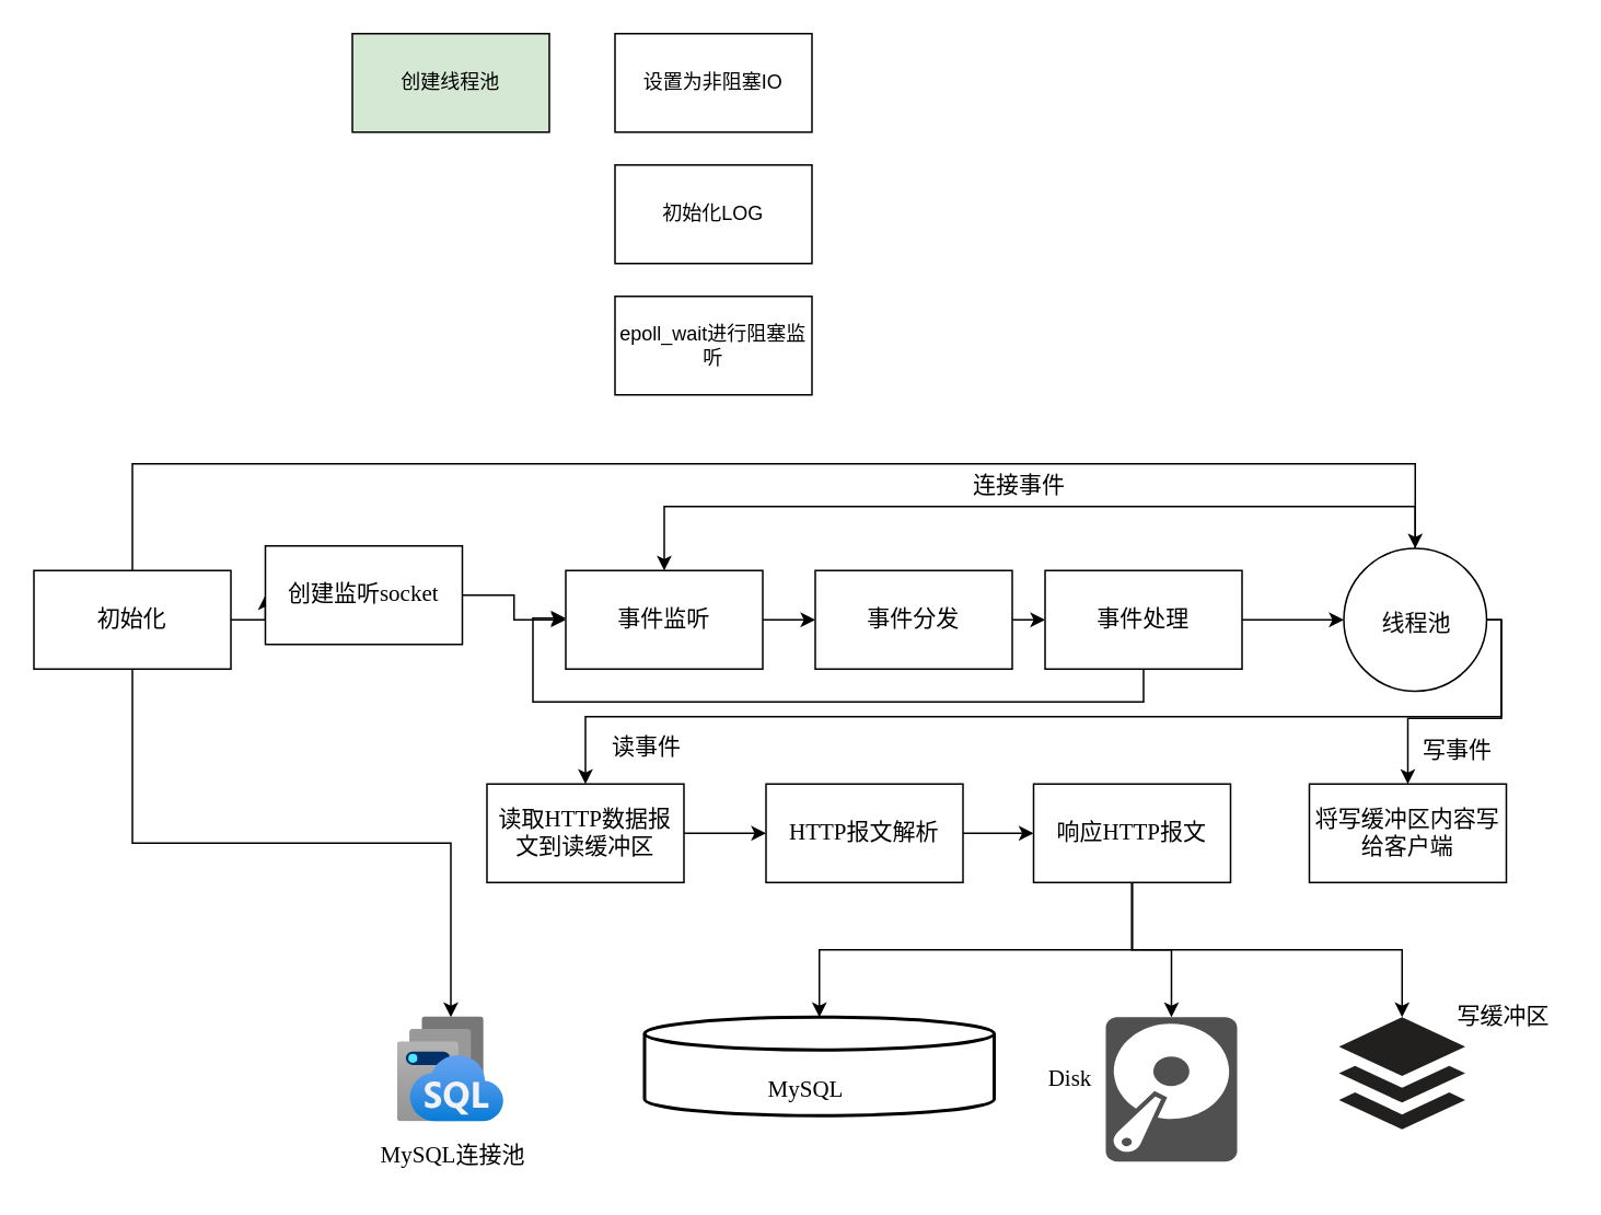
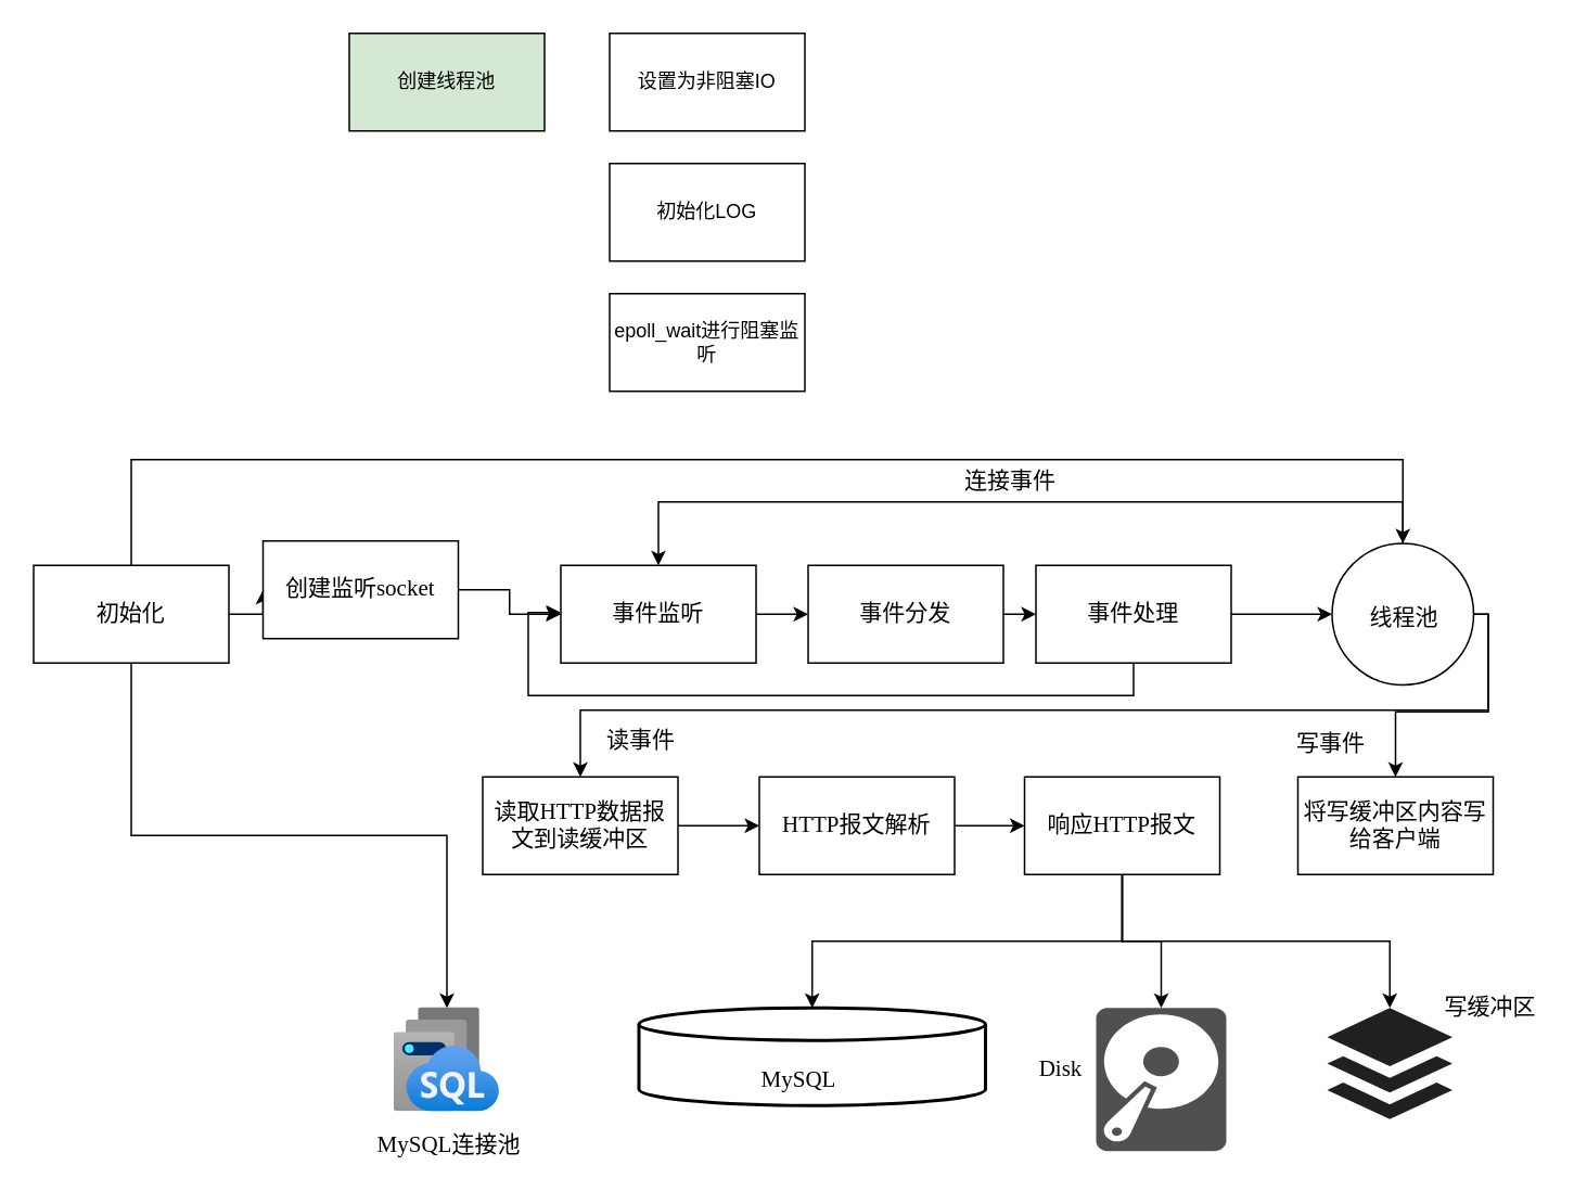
  <mxCell id="0" />
  <mxCell id="1" parent="0" />
  <mxCell id="2" value="创建线程池" style="rounded=0;whiteSpace=wrap;html=1;fillColor=#d5e8d4;" parent="1" vertex="1"><mxGeometry x="214" y="20" width="120" height="60" as="geometry" /></mxCell>
  <mxCell id="3" style="edgeStyle=orthogonalEdgeStyle;rounded=0;orthogonalLoop=1;jettySize=auto;html=1;exitX=1;exitY=0.5;exitDx=0;exitDy=0;entryX=0;entryY=0.5;entryDx=0;entryDy=0;fontFamily=宋体;fontSize=14;" edge="1" parent="1" source="6" target="8"><mxGeometry relative="1" as="geometry" /></mxCell>
  <mxCell id="4" style="edgeStyle=orthogonalEdgeStyle;rounded=0;orthogonalLoop=1;jettySize=auto;html=1;exitX=0.5;exitY=1;exitDx=0;exitDy=0;fontFamily=宋体;fontSize=14;" edge="1" parent="1" source="6" target="38"><mxGeometry relative="1" as="geometry" /></mxCell>
  <mxCell id="5" style="edgeStyle=orthogonalEdgeStyle;rounded=0;orthogonalLoop=1;jettySize=auto;html=1;exitX=0.5;exitY=0;exitDx=0;exitDy=0;entryX=0.5;entryY=0;entryDx=0;entryDy=0;fontFamily=宋体;fontSize=14;" edge="1" parent="1" source="6" target="41"><mxGeometry relative="1" as="geometry"><Array as="points"><mxPoint x="80" y="282" /><mxPoint x="862" y="282" /></Array></mxGeometry></mxCell>
  <mxCell id="6" value="初始化" style="rounded=0;whiteSpace=wrap;html=1;fontFamily=宋体;fontSize=14;" parent="1" vertex="1"><mxGeometry x="20" y="347" width="120" height="60" as="geometry" /></mxCell>
  <mxCell id="7" style="edgeStyle=orthogonalEdgeStyle;rounded=0;orthogonalLoop=1;jettySize=auto;html=1;exitX=1;exitY=0.5;exitDx=0;exitDy=0;entryX=0;entryY=0.5;entryDx=0;entryDy=0;fontFamily=宋体;fontSize=14;" edge="1" parent="1" source="8" target="15"><mxGeometry relative="1" as="geometry" /></mxCell>
  <mxCell id="8" value="创建监听socket" style="rounded=0;whiteSpace=wrap;html=1;fontFamily=宋体;fontSize=14;" parent="1" vertex="1"><mxGeometry x="161" y="332" width="120" height="60" as="geometry" /></mxCell>
  <mxCell id="9" value="设置为非阻塞IO" style="rounded=0;whiteSpace=wrap;html=1;" parent="1" vertex="1"><mxGeometry x="374" y="20" width="120" height="60" as="geometry" /></mxCell>
  <mxCell id="10" value="初始化LOG" style="rounded=0;whiteSpace=wrap;html=1;" parent="1" vertex="1"><mxGeometry x="374" y="100" width="120" height="60" as="geometry" /></mxCell>
  <mxCell id="11" value="epoll_wait进行阻塞监听" style="rounded=0;whiteSpace=wrap;html=1;" parent="1" vertex="1"><mxGeometry x="374" y="180" width="120" height="60" as="geometry" /></mxCell>
  <mxCell id="12" value="" style="strokeWidth=2;html=1;shape=mxgraph.flowchart.database;whiteSpace=wrap;fontFamily=宋体;fontSize=14;" vertex="1" parent="1"><mxGeometry x="392" y="619" width="213" height="60" as="geometry" /></mxCell>
  <mxCell id="13" value="" style="sketch=0;pointerEvents=1;shadow=0;dashed=0;html=1;strokeColor=none;fillColor=#505050;labelPosition=center;verticalLabelPosition=bottom;verticalAlign=top;outlineConnect=0;align=center;shape=mxgraph.office.devices.hard_disk;fontFamily=宋体;fontSize=14;" vertex="1" parent="1"><mxGeometry x="673" y="619" width="80" height="88" as="geometry" /></mxCell>
  <mxCell id="14" style="edgeStyle=orthogonalEdgeStyle;rounded=0;orthogonalLoop=1;jettySize=auto;html=1;exitX=1;exitY=0.5;exitDx=0;exitDy=0;entryX=0;entryY=0.5;entryDx=0;entryDy=0;fontFamily=宋体;fontSize=14;" edge="1" parent="1" source="15" target="17"><mxGeometry relative="1" as="geometry" /></mxCell>
  <mxCell id="15" value="事件监听" style="rounded=0;whiteSpace=wrap;html=1;fontFamily=宋体;fontSize=14;" vertex="1" parent="1"><mxGeometry x="344" y="347" width="120" height="60" as="geometry" /></mxCell>
  <mxCell id="16" style="edgeStyle=orthogonalEdgeStyle;rounded=0;orthogonalLoop=1;jettySize=auto;html=1;exitX=1;exitY=0.5;exitDx=0;exitDy=0;entryX=0;entryY=0.5;entryDx=0;entryDy=0;fontFamily=宋体;fontSize=14;" edge="1" parent="1" source="17" target="20"><mxGeometry relative="1" as="geometry" /></mxCell>
  <mxCell id="17" value="事件分发" style="rounded=0;whiteSpace=wrap;html=1;fontFamily=宋体;fontSize=14;" vertex="1" parent="1"><mxGeometry x="496" y="347" width="120" height="60" as="geometry" /></mxCell>
  <mxCell id="18" style="edgeStyle=orthogonalEdgeStyle;rounded=0;orthogonalLoop=1;jettySize=auto;html=1;exitX=1;exitY=0.5;exitDx=0;exitDy=0;entryX=0;entryY=0.5;entryDx=0;entryDy=0;fontFamily=宋体;fontSize=14;" edge="1" parent="1" source="20" target="41"><mxGeometry relative="1" as="geometry"><mxPoint x="807" y="377" as="targetPoint" /></mxGeometry></mxCell>
  <mxCell id="19" style="edgeStyle=orthogonalEdgeStyle;rounded=0;orthogonalLoop=1;jettySize=auto;html=1;exitX=0.5;exitY=1;exitDx=0;exitDy=0;entryX=0;entryY=0.5;entryDx=0;entryDy=0;fontFamily=宋体;fontSize=14;" edge="1" parent="1"><mxGeometry relative="1" as="geometry"><mxPoint x="696" y="406" as="sourcePoint" /><mxPoint x="344" y="376" as="targetPoint" /><Array as="points"><mxPoint x="696" y="427" /><mxPoint x="324" y="427" /><mxPoint x="324" y="376" /></Array></mxGeometry></mxCell>
  <mxCell id="20" value="事件处理" style="rounded=0;whiteSpace=wrap;html=1;fontFamily=宋体;fontSize=14;" vertex="1" parent="1"><mxGeometry x="636" y="347" width="120" height="60" as="geometry" /></mxCell>
  <mxCell id="21" style="edgeStyle=orthogonalEdgeStyle;rounded=0;orthogonalLoop=1;jettySize=auto;html=1;exitX=0.5;exitY=0;exitDx=0;exitDy=0;entryX=0.5;entryY=0;entryDx=0;entryDy=0;fontFamily=宋体;fontSize=14;" edge="1" parent="1" source="41" target="15"><mxGeometry relative="1" as="geometry"><mxPoint x="866.429" y="260" as="targetPoint" /><mxPoint x="871.5" y="347" as="sourcePoint" /><Array as="points"><mxPoint x="862" y="308" /><mxPoint x="404" y="308" /></Array></mxGeometry></mxCell>
  <mxCell id="22" style="edgeStyle=orthogonalEdgeStyle;rounded=0;orthogonalLoop=1;jettySize=auto;html=1;exitX=1;exitY=0.5;exitDx=0;exitDy=0;entryX=0;entryY=0.5;entryDx=0;entryDy=0;fontFamily=宋体;fontSize=14;" edge="1" parent="1" source="23" target="26"><mxGeometry relative="1" as="geometry" /></mxCell>
  <mxCell id="23" value="读取HTTP数据报文到读缓冲区" style="rounded=0;whiteSpace=wrap;html=1;fontFamily=宋体;fontSize=14;" vertex="1" parent="1"><mxGeometry x="296" y="477" width="120" height="60" as="geometry" /></mxCell>
  <mxCell id="24" value="读事件" style="text;html=1;align=center;verticalAlign=middle;resizable=0;points=[];autosize=1;strokeColor=none;fillColor=none;fontFamily=宋体;fontSize=14;" vertex="1" parent="1"><mxGeometry x="362" y="440" width="61" height="29" as="geometry" /></mxCell>
  <mxCell id="25" style="edgeStyle=orthogonalEdgeStyle;rounded=0;orthogonalLoop=1;jettySize=auto;html=1;exitX=1;exitY=0.5;exitDx=0;exitDy=0;entryX=0;entryY=0.5;entryDx=0;entryDy=0;fontFamily=宋体;fontSize=14;" edge="1" parent="1" source="26" target="29"><mxGeometry relative="1" as="geometry" /></mxCell>
  <mxCell id="26" value="HTTP报文解析" style="rounded=0;whiteSpace=wrap;html=1;fontFamily=宋体;fontSize=14;" vertex="1" parent="1"><mxGeometry x="466" y="477" width="120" height="60" as="geometry" /></mxCell>
  <mxCell id="27" style="edgeStyle=orthogonalEdgeStyle;rounded=0;orthogonalLoop=1;jettySize=auto;html=1;exitX=0.5;exitY=1;exitDx=0;exitDy=0;fontFamily=宋体;fontSize=14;" edge="1" parent="1" source="29" target="13"><mxGeometry relative="1" as="geometry" /></mxCell>
  <mxCell id="28" style="edgeStyle=orthogonalEdgeStyle;rounded=0;orthogonalLoop=1;jettySize=auto;html=1;exitX=0.5;exitY=1;exitDx=0;exitDy=0;fontFamily=宋体;fontSize=14;" edge="1" parent="1" source="29" target="36"><mxGeometry relative="1" as="geometry" /></mxCell>
  <mxCell id="29" value="响应HTTP报文" style="rounded=0;whiteSpace=wrap;html=1;fontFamily=宋体;fontSize=14;" vertex="1" parent="1"><mxGeometry x="629" y="477" width="120" height="60" as="geometry" /></mxCell>
  <mxCell id="30" value="MySQL" style="text;html=1;align=center;verticalAlign=middle;resizable=0;points=[];autosize=1;strokeColor=none;fillColor=none;fontFamily=宋体;fontSize=14;" vertex="1" parent="1"><mxGeometry x="462.5" y="649" width="54" height="29" as="geometry" /></mxCell>
  <mxCell id="31" style="edgeStyle=orthogonalEdgeStyle;rounded=0;orthogonalLoop=1;jettySize=auto;html=1;exitX=0.5;exitY=1;exitDx=0;exitDy=0;entryX=0.5;entryY=0;entryDx=0;entryDy=0;entryPerimeter=0;fontFamily=宋体;fontSize=14;" edge="1" parent="1" source="29" target="12"><mxGeometry relative="1" as="geometry" /></mxCell>
  <mxCell id="32" value="Disk" style="text;html=1;align=center;verticalAlign=middle;resizable=0;points=[];autosize=1;strokeColor=none;fillColor=none;fontFamily=宋体;fontSize=14;" vertex="1" parent="1"><mxGeometry x="627" y="642" width="47" height="29" as="geometry" /></mxCell>
  <mxCell id="33" value="连接事件" style="text;html=1;align=center;verticalAlign=middle;resizable=0;points=[];autosize=1;strokeColor=none;fillColor=none;fontFamily=宋体;fontSize=14;" vertex="1" parent="1"><mxGeometry x="582" y="281" width="76" height="29" as="geometry" /></mxCell>
  <mxCell id="34" value="将写缓冲区内容写给客户端" style="rounded=0;whiteSpace=wrap;html=1;fontFamily=宋体;fontSize=14;" vertex="1" parent="1"><mxGeometry x="797" y="477" width="120" height="60" as="geometry" /></mxCell>
- <mxCell id="35" value="写事件" style="text;html=1;align=center;verticalAlign=middle;resizable=0;points=[];autosize=1;strokeColor=none;fillColor=none;fontFamily=宋体;fontSize=14;" vertex="1" parent="1"><mxGeometry x="856" y="442" width="61" height="29" as="geometry" /></mxCell>
+ <mxCell id="35" value="写事件" style="text;html=1;align=center;verticalAlign=middle;resizable=0;points=[];autosize=1;strokeColor=none;fillColor=none;fontFamily=宋体;fontSize=14;" vertex="1" parent="1"><mxGeometry x="786" y="442" width="61" height="29" as="geometry" /></mxCell>
  <mxCell id="36" value="" style="dashed=0;outlineConnect=0;html=1;align=center;labelPosition=center;verticalLabelPosition=bottom;verticalAlign=top;shape=mxgraph.weblogos.buffer;fillColor=#221F1F;strokeColor=none;fontFamily=宋体;fontSize=14;" vertex="1" parent="1"><mxGeometry x="815" y="619" width="77" height="68.4" as="geometry" /></mxCell>
  <mxCell id="37" value="写缓冲区" style="text;html=1;align=center;verticalAlign=middle;resizable=0;points=[];autosize=1;strokeColor=none;fillColor=none;fontFamily=宋体;fontSize=14;" vertex="1" parent="1"><mxGeometry x="877" y="604" width="76" height="29" as="geometry" /></mxCell>
  <mxCell id="38" value="" style="image;aspect=fixed;html=1;points=[];align=center;fontSize=14;image=img/lib/azure2/other/Instance_Pools.svg;fontFamily=宋体;" vertex="1" parent="1"><mxGeometry x="241.5" y="619" width="65" height="64" as="geometry" /></mxCell>
  <mxCell id="39" style="edgeStyle=orthogonalEdgeStyle;rounded=0;orthogonalLoop=1;jettySize=auto;html=1;exitX=1;exitY=0.5;exitDx=0;exitDy=0;entryX=0.5;entryY=0;entryDx=0;entryDy=0;fontFamily=宋体;fontSize=14;" edge="1" parent="1" source="41" target="23"><mxGeometry relative="1" as="geometry"><Array as="points"><mxPoint x="914" y="377" /><mxPoint x="914" y="436" /><mxPoint x="356" y="436" /></Array></mxGeometry></mxCell>
  <mxCell id="40" style="edgeStyle=orthogonalEdgeStyle;rounded=0;orthogonalLoop=1;jettySize=auto;html=1;exitX=1;exitY=0.5;exitDx=0;exitDy=0;entryX=0.5;entryY=0;entryDx=0;entryDy=0;fontFamily=宋体;fontSize=14;" edge="1" parent="1" source="41" target="34"><mxGeometry relative="1" as="geometry"><mxPoint x="1046.143" y="440.571" as="targetPoint" /><Array as="points"><mxPoint x="914" y="377" /><mxPoint x="914" y="437" /><mxPoint x="857" y="437" /></Array></mxGeometry></mxCell>
  <mxCell id="41" value="" style="shape=ellipse;html=1;dashed=0;whiteSpace=wrap;aspect=fixed;perimeter=ellipsePerimeter;fontFamily=宋体;fontSize=14;" vertex="1" parent="1"><mxGeometry x="818" y="333.5" width="87" height="87" as="geometry" /></mxCell>
  <mxCell id="42" value="线程池" style="text;html=1;align=center;verticalAlign=middle;resizable=0;points=[];autosize=1;strokeColor=none;fillColor=none;fontFamily=宋体;fontSize=14;" vertex="1" parent="1"><mxGeometry x="831.5" y="365" width="61" height="29" as="geometry" /></mxCell>
  <mxCell id="43" value="MySQL连接池" style="text;html=1;align=center;verticalAlign=middle;resizable=0;points=[];autosize=1;strokeColor=none;fillColor=none;fontFamily=宋体;fontSize=14;" vertex="1" parent="1"><mxGeometry x="226" y="689" width="97" height="29" as="geometry" /></mxCell>
